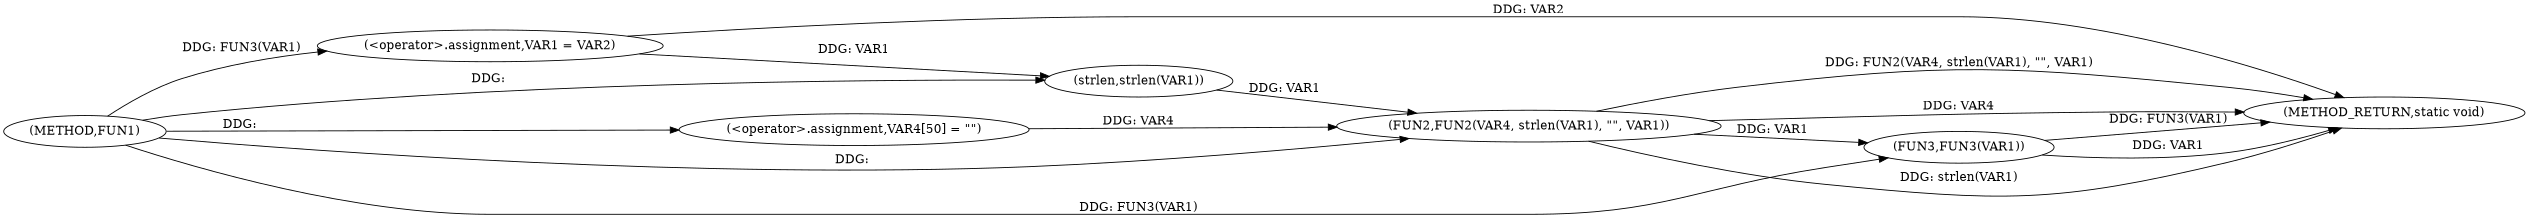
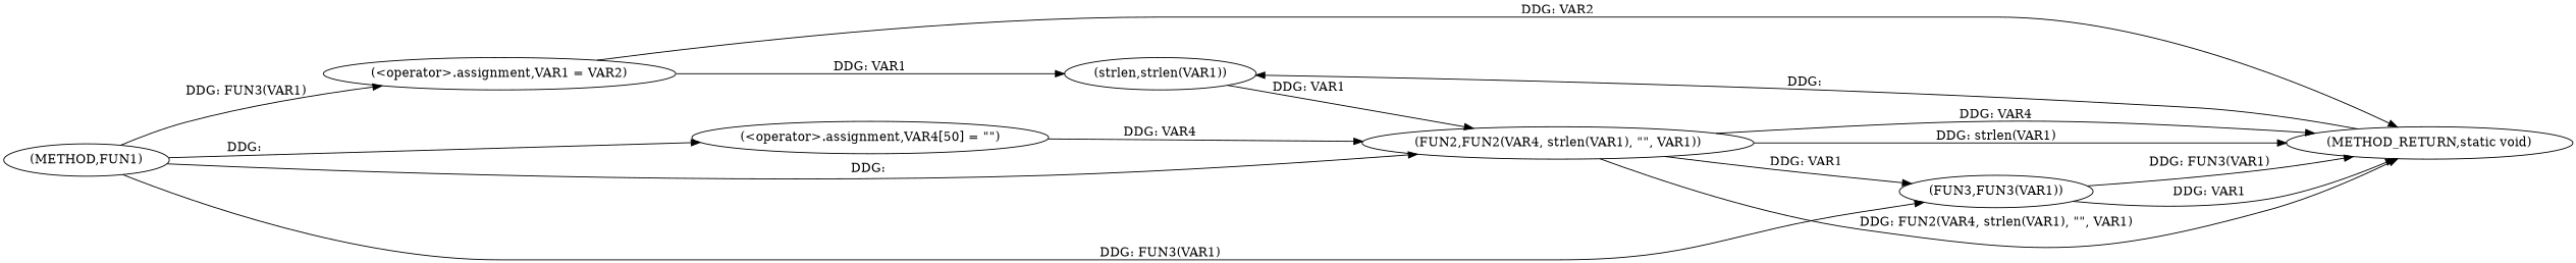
  digraph {
    rankdir=LR
    n1 [label="(METHOD,FUN1)"]
    n2 [label="(<operator>.assignment,VAR1 = VAR2)"]
    n3 [label="(<operator>.assignment,VAR4[50] = \"\")"]
    n4 [label="(FUN2,FUN2(VAR4, strlen(VAR1), \"\", VAR1))"]
    n5 [label="(strlen,strlen(VAR1))"]
    n6 [label="(FUN3,FUN3(VAR1))"]
    n7 [label="(METHOD_RETURN,static void)"]
    n1 -> n2 [label="DDG: FUN3(VAR1)"]
    n1 -> n3 [label="DDG: "]
    n1 -> n4 [label="DDG: "]
-   n1 -> n5 [label="DDG: "]
+   n7 -> n5 [label="DDG: "]
    n1 -> n6 [label="DDG: FUN3(VAR1)"]
    n2 -> n5 [label="DDG: VAR1"]
    n2 -> n7 [label="DDG: VAR2"]
    n3 -> n4 [label="DDG: VAR4"]
    n4 -> n6 [label="DDG: VAR1"]
    n4 -> n7 [label="DDG: FUN2(VAR4, strlen(VAR1), \"\", VAR1)"]
    n4 -> n7 [label="DDG: VAR4"]
    n4 -> n7 [label="DDG: strlen(VAR1)"]
    n5 -> n4 [label="DDG: VAR1"]
    n6 -> n7 [label="DDG: FUN3(VAR1)"]
    n6 -> n7 [label="DDG: VAR1"]
  }
